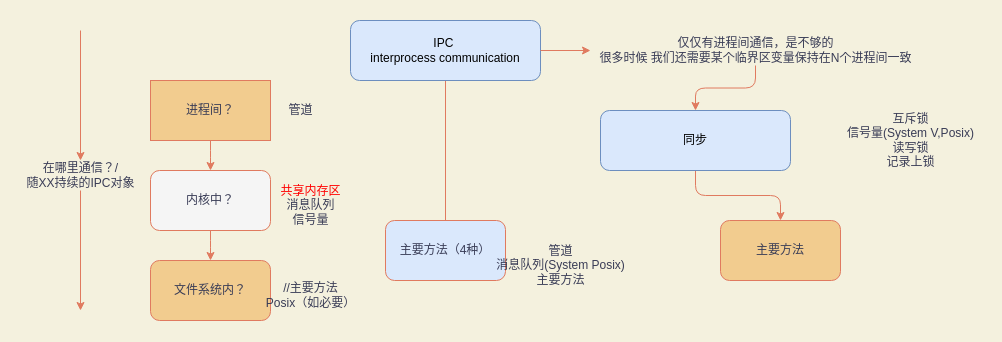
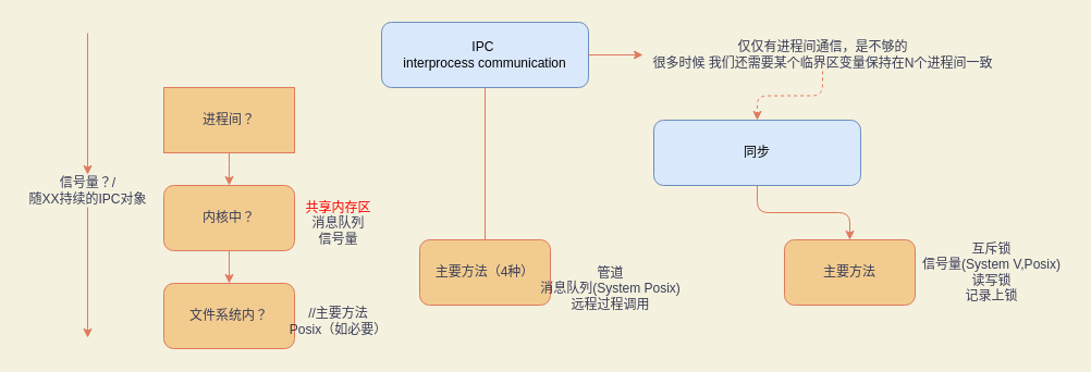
  <mxCell id="0" />
  <mxCell id="1" parent="0" />
  <mxCell id="2" value="" style="edgeStyle=orthogonalEdgeStyle;curved=0;rounded=1;sketch=0;orthogonalLoop=1;jettySize=auto;html=1;strokeColor=#E07A5F;fillColor=#F2CC8F;fontColor=#393C56;endArrow=none;" edge="1" parent="1" source="4" target="5"><mxGeometry relative="1" as="geometry" /></mxCell>
- <mxCell id="3" value="" style="edgeStyle=orthogonalEdgeStyle;curved=0;rounded=1;sketch=0;orthogonalLoop=1;jettySize=auto;html=1;strokeColor=#E07A5F;fillColor=#F2CC8F;fontColor=#393C56;" edge="1" parent="1" source="9" target="8"><mxGeometry relative="1" as="geometry" /></mxCell>
+ <mxCell id="3" value="" style="edgeStyle=orthogonalEdgeStyle;curved=0;rounded=1;sketch=0;orthogonalLoop=1;jettySize=auto;html=1;strokeColor=#E07A5F;fillColor=#F2CC8F;fontColor=#393C56;dashed=1;" edge="1" parent="1" source="9" target="8"><mxGeometry relative="1" as="geometry" /></mxCell>
  <mxCell id="4" value="IPC&amp;nbsp;&lt;br&gt;interprocess communication" style="rounded=1;whiteSpace=wrap;html=1;sketch=0;strokeColor=#6c8ebf;fillColor=#dae8fc;" vertex="1" parent="1"><mxGeometry x="350" y="20" width="190" height="60" as="geometry" /></mxCell>
- <mxCell id="5" value="主要方法（4种）" style="whiteSpace=wrap;html=1;rounded=1;fontColor=#393C56;strokeColor=#E07A5F;fillColor=#dae8fc;sketch=0;" vertex="1" parent="1"><mxGeometry x="385" y="220" width="120" height="60" as="geometry" /></mxCell>
- <mxCell id="6" value="管道&lt;br&gt;消息队列(System Posix)&lt;br&gt;主要方法" style="text;html=1;align=center;verticalAlign=middle;resizable=0;points=[];autosize=1;fontColor=#393C56;" vertex="1" parent="1"><mxGeometry x="490" y="240" width="140" height="50" as="geometry" /></mxCell>
+ <mxCell id="5" value="主要方法（4种）" style="whiteSpace=wrap;html=1;rounded=1;fontColor=#393C56;strokeColor=#E07A5F;fillColor=#F2CC8F;sketch=0;" vertex="1" parent="1"><mxGeometry x="385" y="220" width="120" height="60" as="geometry" /></mxCell>
+ <mxCell id="6" value="管道&lt;br&gt;消息队列(System Posix)&lt;br&gt;远程过程调用" style="text;html=1;align=center;verticalAlign=middle;resizable=0;points=[];autosize=1;fontColor=#393C56;" vertex="1" parent="1"><mxGeometry x="490" y="240" width="140" height="50" as="geometry" /></mxCell>
  <mxCell id="7" value="" style="edgeStyle=orthogonalEdgeStyle;curved=0;rounded=1;sketch=0;orthogonalLoop=1;jettySize=auto;html=1;strokeColor=#E07A5F;fillColor=#F2CC8F;fontColor=#393C56;entryX=0.5;entryY=0;entryDx=0;entryDy=0;" edge="1" parent="1" source="8" target="11"><mxGeometry relative="1" as="geometry"><mxPoint x="665" y="230" as="targetPoint" /></mxGeometry></mxCell>
  <mxCell id="8" value="同步" style="rounded=1;whiteSpace=wrap;html=1;sketch=0;strokeColor=#6c8ebf;fillColor=#dae8fc;" vertex="1" parent="1"><mxGeometry x="600" y="110" width="190" height="60" as="geometry" /></mxCell>
  <mxCell id="9" value="仅仅有进程间通信，是不够的&lt;br&gt;很多时候 我们还需要某个临界区变量保持在N个进程间一致" style="text;html=1;align=center;verticalAlign=middle;resizable=0;points=[];autosize=1;fontColor=#393C56;" vertex="1" parent="1"><mxGeometry x="590" y="35" width="330" height="30" as="geometry" /></mxCell>
  <mxCell id="10" value="" style="edgeStyle=orthogonalEdgeStyle;curved=0;rounded=1;sketch=0;orthogonalLoop=1;jettySize=auto;html=1;strokeColor=#E07A5F;fillColor=#F2CC8F;fontColor=#393C56;" edge="1" parent="1" source="4" target="9"><mxGeometry relative="1" as="geometry"><mxPoint x="540" y="50" as="sourcePoint" /><mxPoint x="840" y="50" as="targetPoint" /></mxGeometry></mxCell>
  <mxCell id="11" value="主要方法" style="whiteSpace=wrap;html=1;rounded=1;fontColor=#393C56;strokeColor=#E07A5F;fillColor=#F2CC8F;sketch=0;" vertex="1" parent="1"><mxGeometry x="720" y="220" width="120" height="60" as="geometry" /></mxCell>
- <mxCell id="12" value="互斥锁&lt;br&gt;信号量(System V,Posix)&lt;br&gt;读写锁&lt;br&gt;记录上锁&lt;br&gt;" style="text;html=1;align=center;verticalAlign=middle;resizable=0;points=[];autosize=1;fontColor=#393C56;" vertex="1" parent="1"><mxGeometry x="840" y="110" width="140" height="60" as="geometry" /></mxCell>
+ <mxCell id="12" value="互斥锁&lt;br&gt;信号量(System V,Posix)&lt;br&gt;读写锁&lt;br&gt;记录上锁&lt;br&gt;" style="text;html=1;align=center;verticalAlign=middle;resizable=0;points=[];autosize=1;fontColor=#393C56;" vertex="1" parent="1"><mxGeometry x="840" y="220" width="140" height="60" as="geometry" /></mxCell>
  <mxCell id="13" value="" style="edgeStyle=orthogonalEdgeStyle;curved=0;rounded=1;sketch=0;orthogonalLoop=1;jettySize=auto;html=1;strokeColor=#E07A5F;fillColor=#F2CC8F;fontColor=#393C56;" edge="1" parent="1" source="14" target="16"><mxGeometry relative="1" as="geometry" /></mxCell>
  <mxCell id="14" value="进程间？" style="whiteSpace=wrap;html=1;fontColor=#393C56;strokeColor=#E07A5F;fillColor=#F2CC8F;sketch=0;rounded=0;" vertex="1" parent="1"><mxGeometry x="150" y="80" width="120" height="60" as="geometry" /></mxCell>
  <mxCell id="15" value="" style="edgeStyle=orthogonalEdgeStyle;curved=0;rounded=1;sketch=0;orthogonalLoop=1;jettySize=auto;html=1;strokeColor=#E07A5F;fillColor=#F2CC8F;fontColor=#393C56;" edge="1" parent="1" source="16" target="20"><mxGeometry relative="1" as="geometry" /></mxCell>
- <mxCell id="16" value="内核中？" style="whiteSpace=wrap;html=1;rounded=1;fontColor=#393C56;strokeColor=#E07A5F;fillColor=#f5f5f5;sketch=0;" vertex="1" parent="1"><mxGeometry x="150" y="170" width="120" height="60" as="geometry" /></mxCell>
+ <mxCell id="16" value="内核中？" style="whiteSpace=wrap;html=1;rounded=1;fontColor=#393C56;strokeColor=#E07A5F;fillColor=#F2CC8F;sketch=0;" vertex="1" parent="1"><mxGeometry x="150" y="170" width="120" height="60" as="geometry" /></mxCell>
  <mxCell id="17" value="" style="endArrow=classic;html=1;strokeColor=#E07A5F;fillColor=#F2CC8F;fontColor=#393C56;" edge="1" parent="1" source="18"><mxGeometry width="50" height="50" relative="1" as="geometry"><mxPoint x="80" y="30" as="sourcePoint" /><mxPoint x="80" y="310" as="targetPoint" /></mxGeometry></mxCell>
- <mxCell id="18" value="在哪里通信？/&lt;br&gt;随XX持续的IPC对象" style="text;html=1;align=center;verticalAlign=middle;resizable=0;points=[];autosize=1;fontColor=#393C56;" vertex="1" parent="1"><mxGeometry x="20" y="160" width="120" height="30" as="geometry" /></mxCell>
+ <mxCell id="18" value="信号量？/&lt;br&gt;随XX持续的IPC对象" style="text;html=1;align=center;verticalAlign=middle;resizable=0;points=[];autosize=1;fontColor=#393C56;" vertex="1" parent="1"><mxGeometry x="20" y="160" width="120" height="30" as="geometry" /></mxCell>
  <mxCell id="19" value="" style="endArrow=classic;html=1;strokeColor=#E07A5F;fillColor=#F2CC8F;fontColor=#393C56;" edge="1" parent="1" target="18"><mxGeometry width="50" height="50" relative="1" as="geometry"><mxPoint x="80" y="30" as="sourcePoint" /><mxPoint x="80" y="310" as="targetPoint" /></mxGeometry></mxCell>
  <mxCell id="20" value="文件系统内？" style="whiteSpace=wrap;html=1;rounded=1;fontColor=#393C56;strokeColor=#E07A5F;fillColor=#F2CC8F;sketch=0;" vertex="1" parent="1"><mxGeometry x="150" y="260" width="120" height="60" as="geometry" /></mxCell>
- <mxCell id="21" value="管道" style="text;html=1;align=center;verticalAlign=middle;resizable=0;points=[];autosize=1;fontColor=#393C56;" vertex="1" parent="1"><mxGeometry x="280" y="100" width="40" height="20" as="geometry" /></mxCell>
  <mxCell id="22" value="&lt;font color=&quot;#ff0000&quot;&gt;共享内存区&lt;/font&gt;&lt;br&gt;消息队列&lt;br&gt;信号量" style="text;html=1;align=center;verticalAlign=middle;resizable=0;points=[];autosize=1;fontColor=#393C56;" vertex="1" parent="1"><mxGeometry x="270" y="180" width="80" height="50" as="geometry" /></mxCell>
  <mxCell id="23" value="//主要方法&lt;br&gt;Posix（如必要）" style="text;html=1;align=center;verticalAlign=middle;resizable=0;points=[];autosize=1;fontColor=#393C56;" vertex="1" parent="1"><mxGeometry x="260" y="280" width="100" height="30" as="geometry" /></mxCell>
